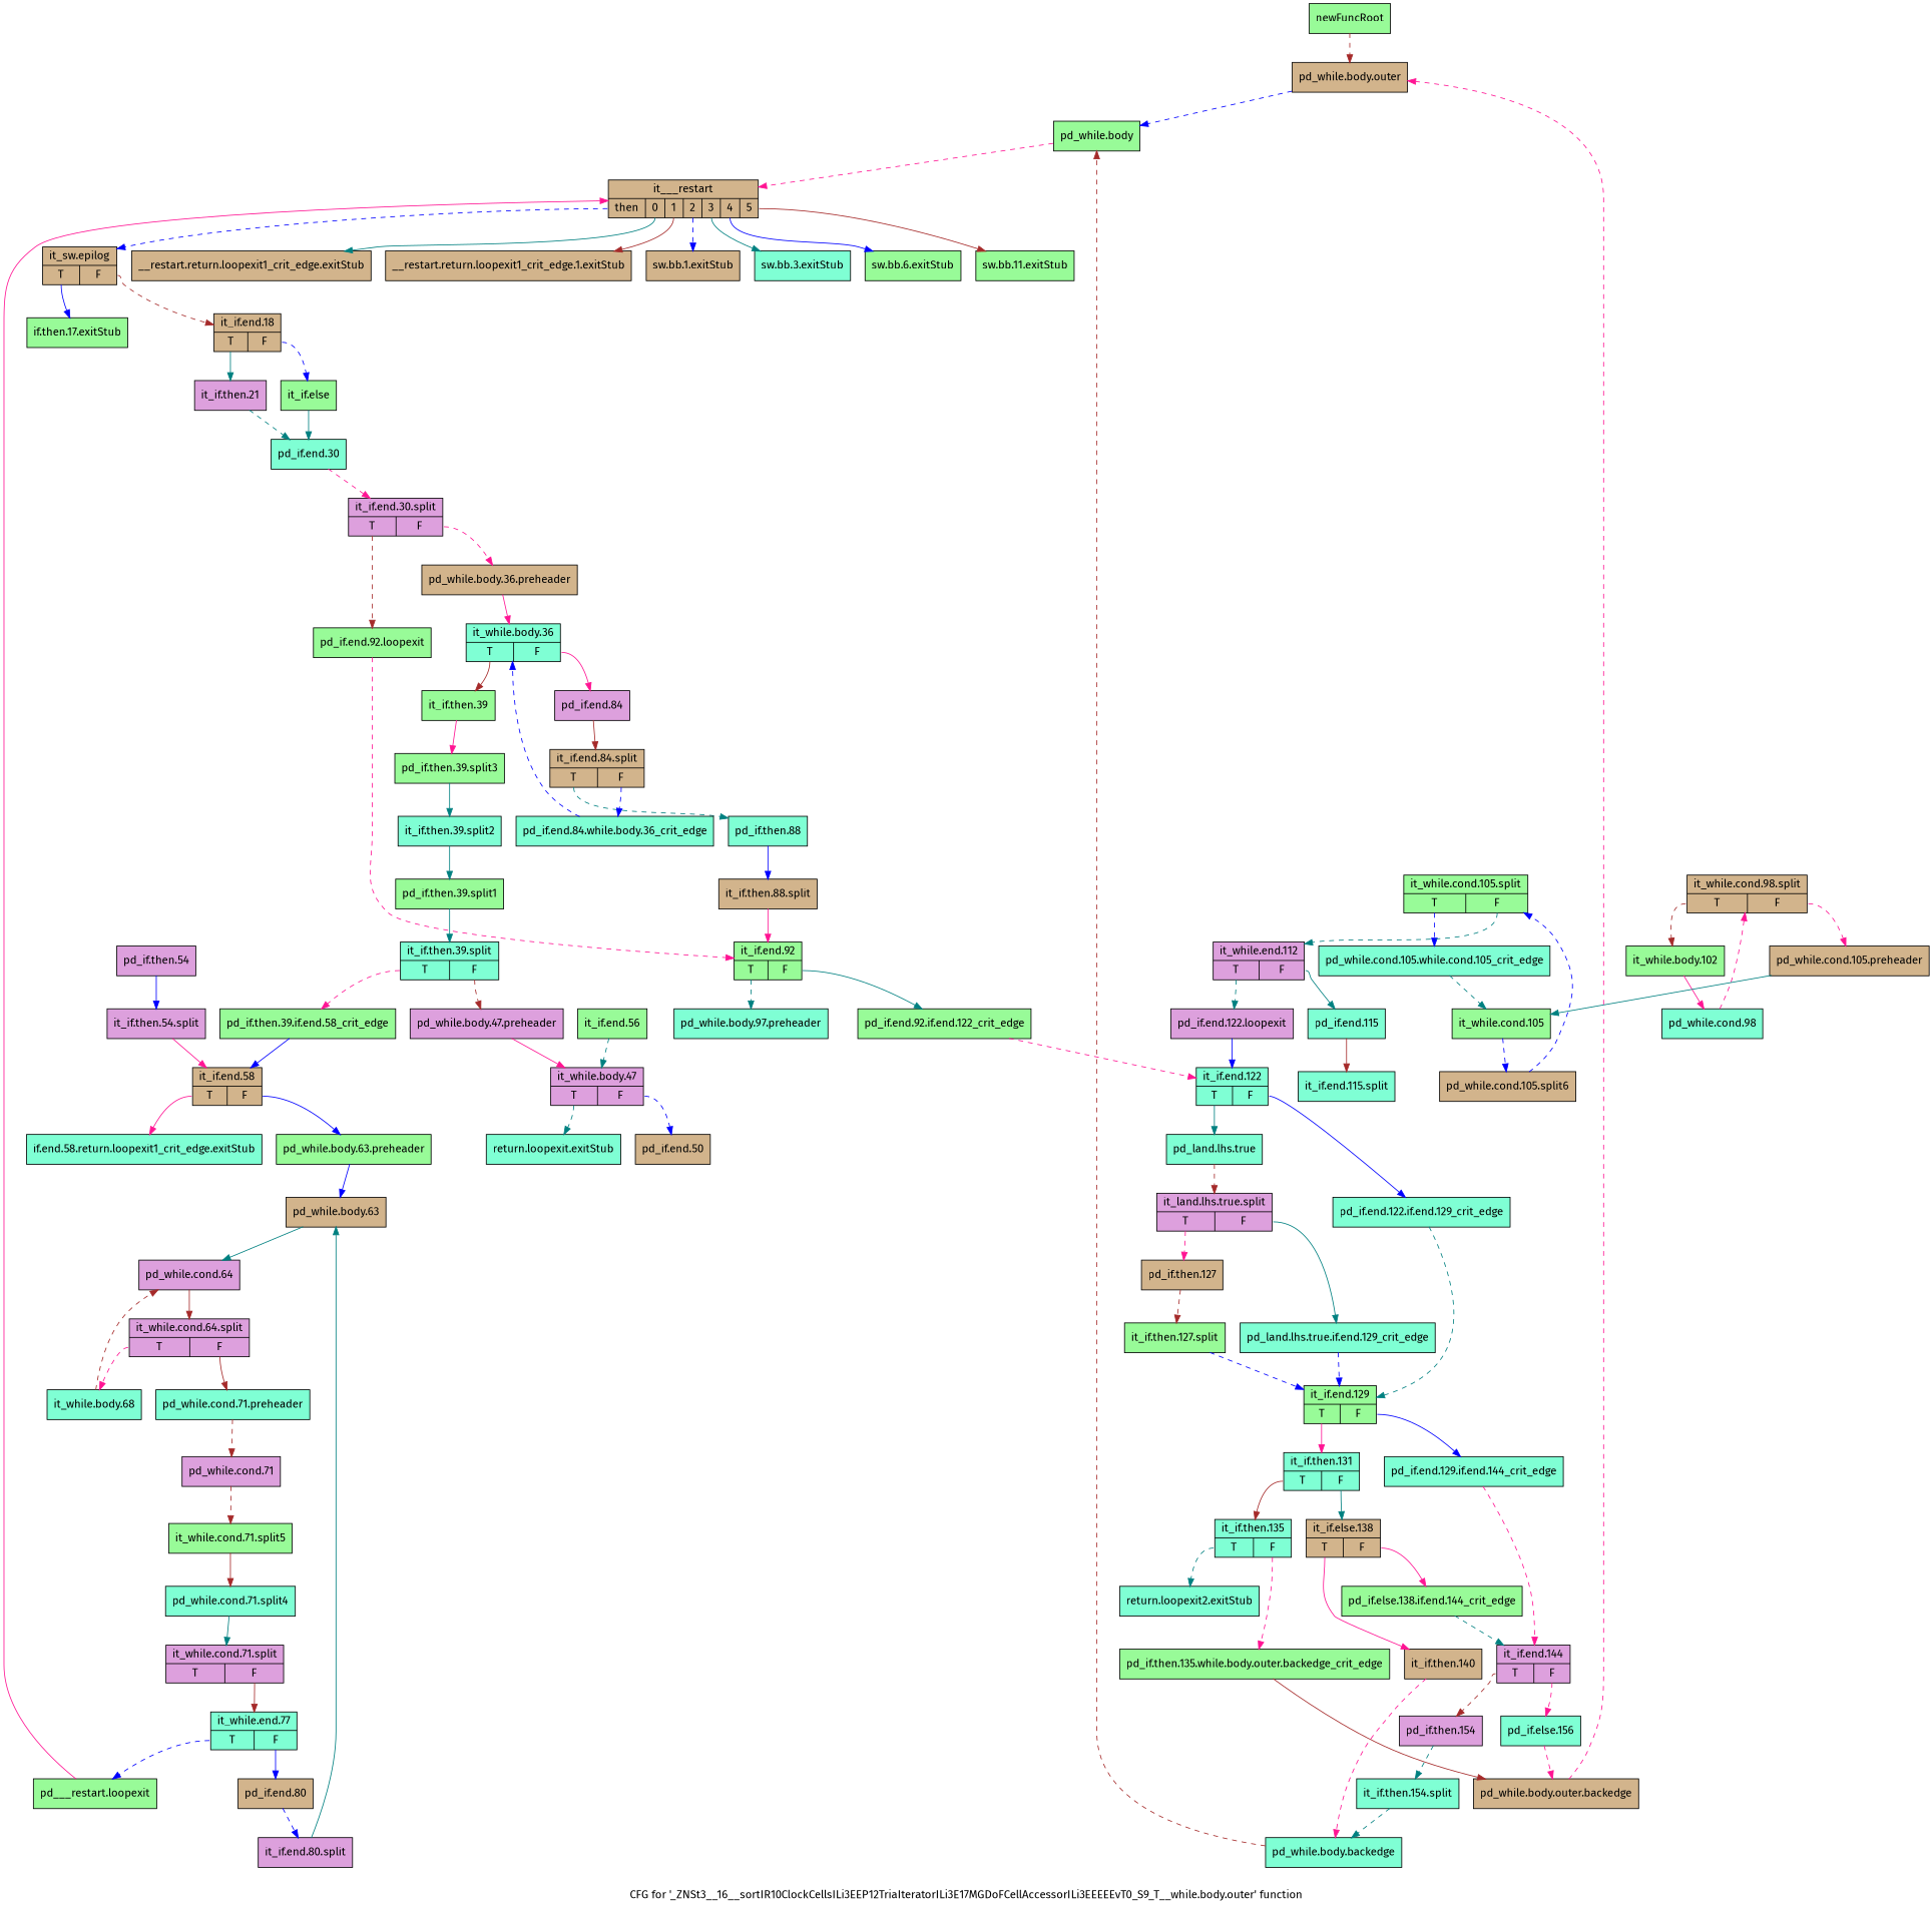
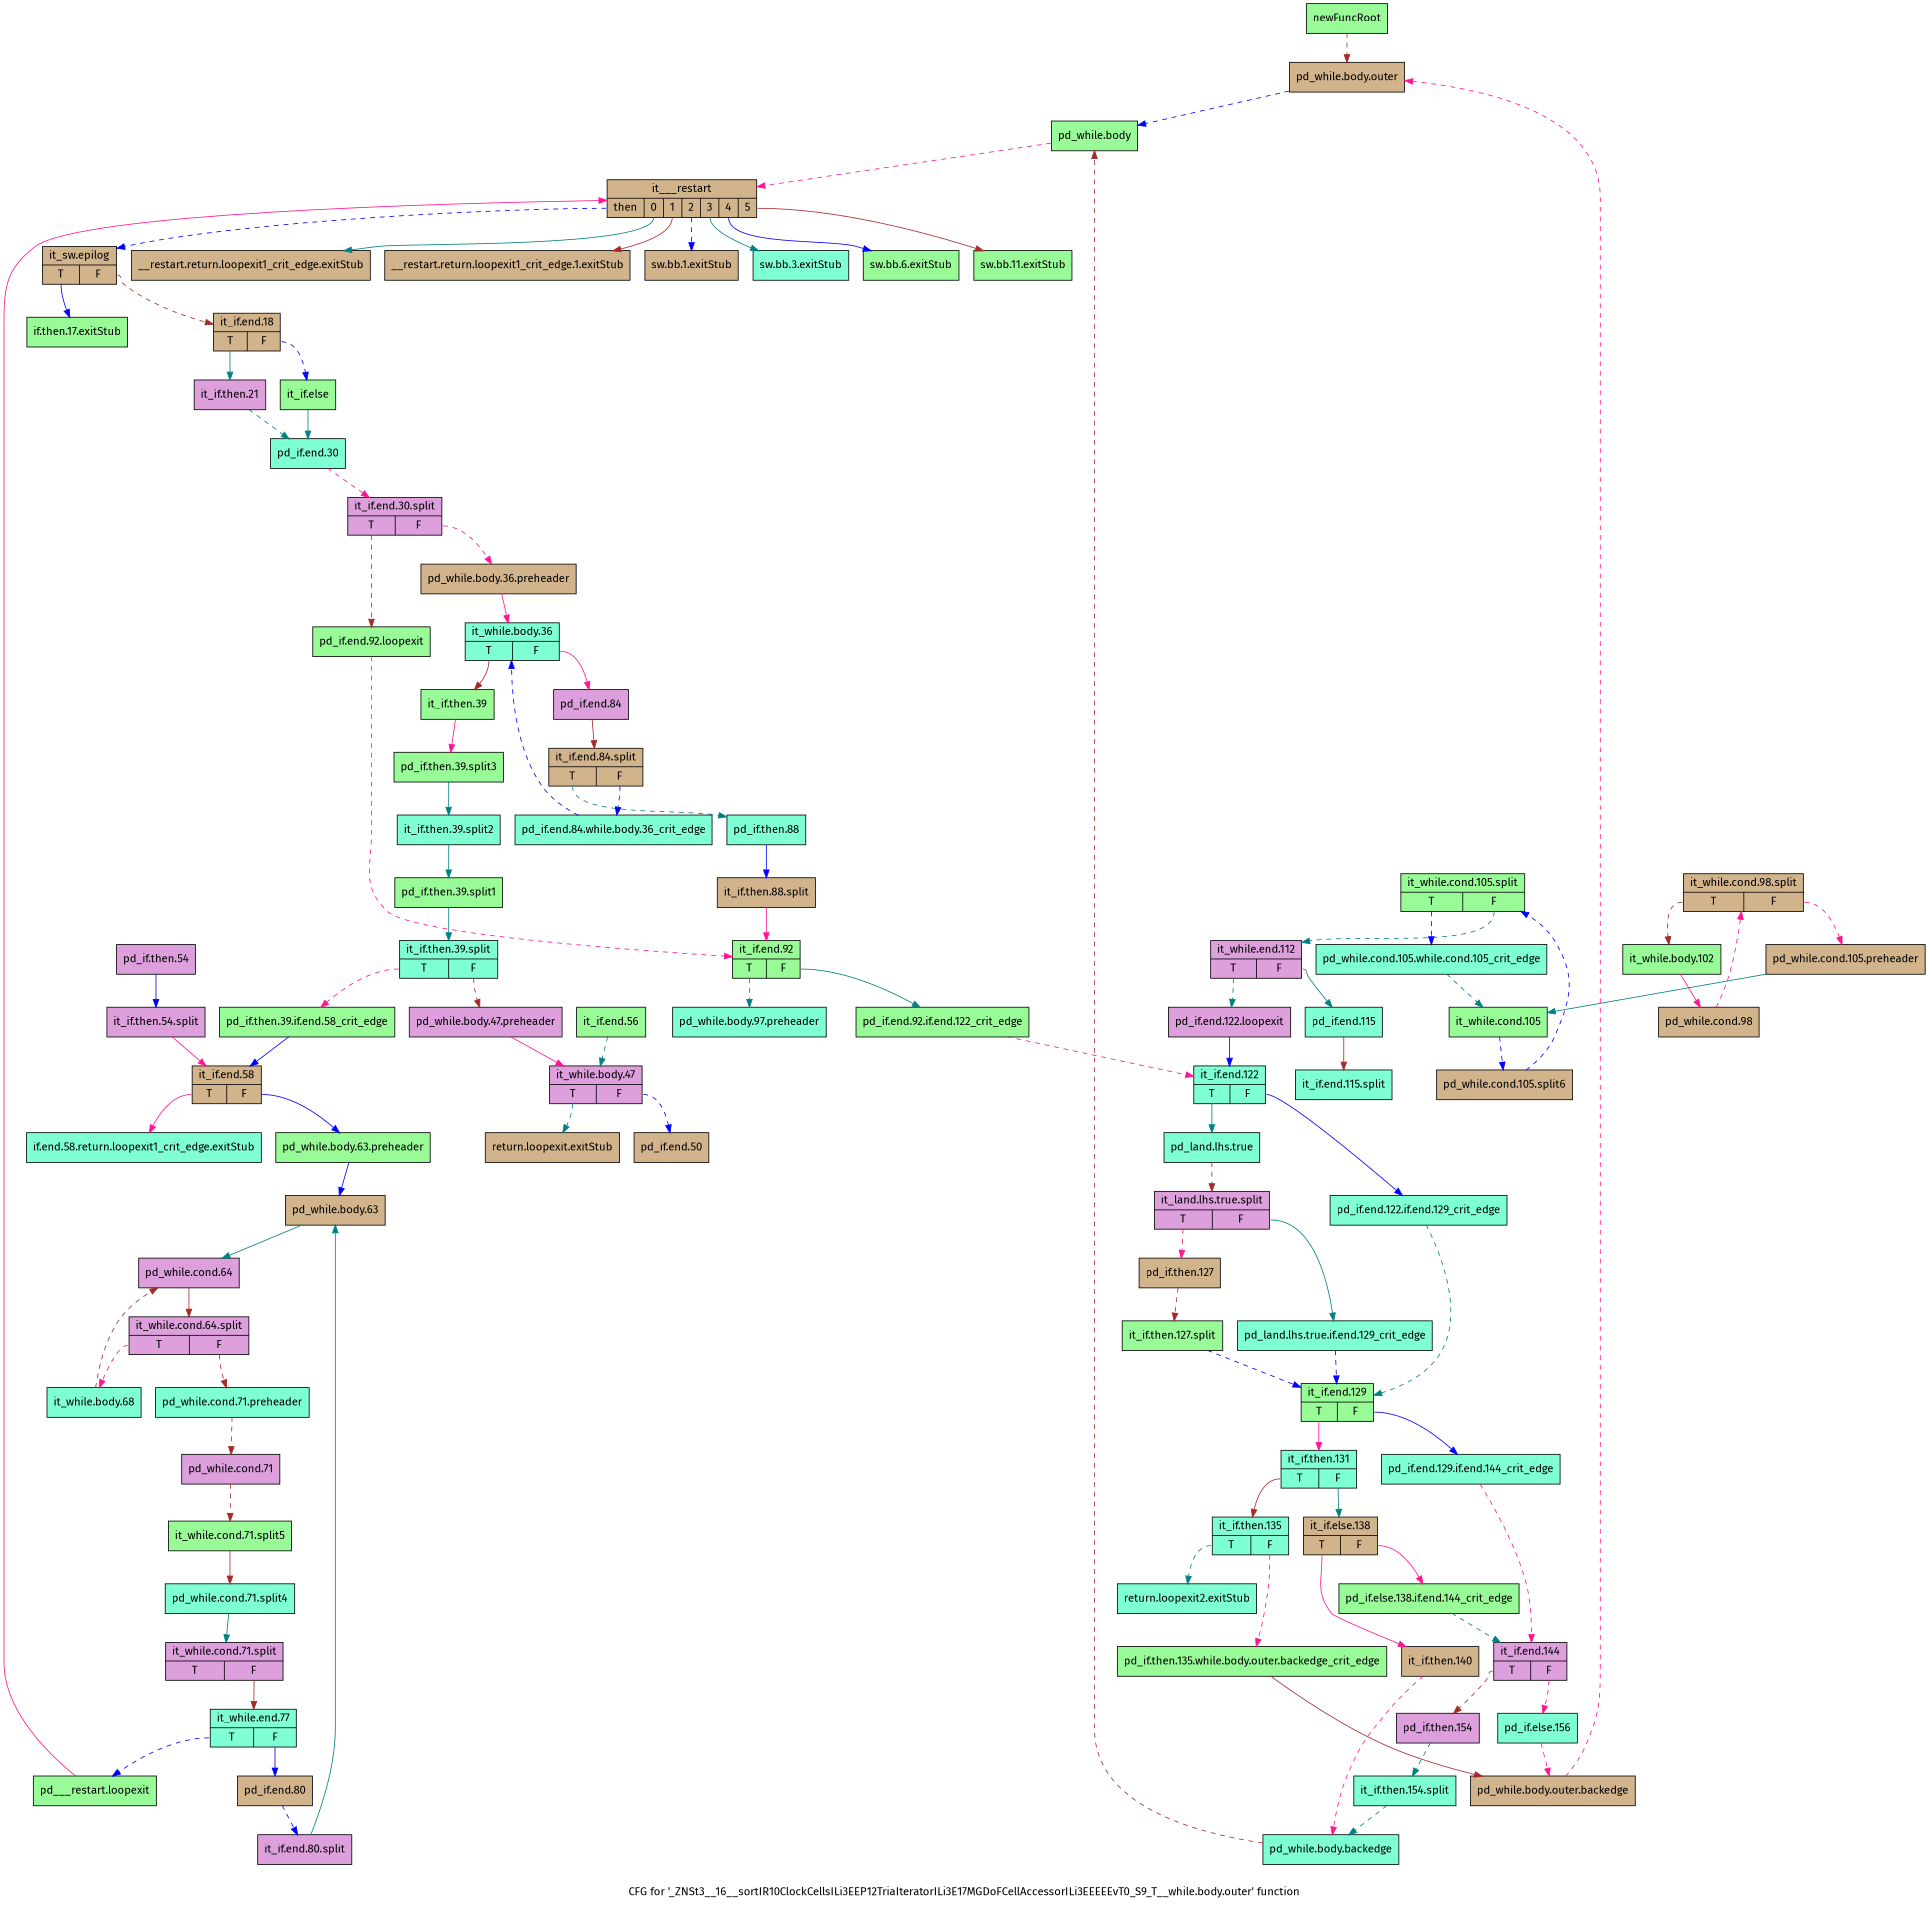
  digraph {
    fontname="Fira Sans"
    label="CFG for '_ZNSt3__16__sortIR10ClockCellsILi3EEP12TriaIteratorILi3E17MGDoFCellAccessorILi3EEEEEvT0_S9_T__while.body.outer' function"
    node [fillcolor=aquamarine fontname="Fira Sans" shape=record style=filled]
    edge [color=teal fontname="Fira Sans" style=dashed]
    n1 [fillcolor=palegreen label="{newFuncRoot}"]
    n2 [fillcolor=tan label="{pd_while.body.outer}"]
    n3 [fillcolor=palegreen label="{pd_while.body}"]
    n4 [fillcolor=tan label="{it___restart|{<s0>then|<s1>0|<s2>1|<s3>2|<s4>3|<s5>4|<s6>5}}"]
    n5 [fillcolor=tan label="{__restart.return.loopexit1_crit_edge.exitStub}"]
    n6 [fillcolor=tan label="{__restart.return.loopexit1_crit_edge.1.exitStub}"]
    n7 [fillcolor=tan label="{sw.bb.1.exitStub}"]
    n8 [label="{sw.bb.3.exitStub}"]
    n9 [fillcolor=palegreen label="{sw.bb.6.exitStub}"]
    n10 [fillcolor=palegreen label="{sw.bb.11.exitStub}"]
    n11 [fillcolor=palegreen label="{if.then.17.exitStub}"]
-   n12 [label="{return.loopexit.exitStub}"]
+   n12 [fillcolor=tan label="{return.loopexit.exitStub}"]
    n13 [label="{if.end.58.return.loopexit1_crit_edge.exitStub}"]
    n14 [label="{return.loopexit2.exitStub}"]
    n15 [fillcolor=tan label="{it_sw.epilog|{<s0>T|<s1>F}}"]
    n16 [fillcolor=tan label="{it_if.end.18|{<s0>T|<s1>F}}"]
    n17 [fillcolor=plum label="{it_if.then.21}"]
    n18 [fillcolor=palegreen label="{it_if.else}"]
    n19 [label="{pd_if.end.30}"]
    n20 [fillcolor=plum label="{it_if.end.30.split|{<s0>T|<s1>F}}"]
    n21 [fillcolor=palegreen label="{pd_if.end.92.loopexit}"]
    n22 [fillcolor=tan label="{pd_while.body.36.preheader}"]
    n23 [fillcolor=palegreen label="{it_if.end.92|{<s0>T|<s1>F}}"]
    n24 [label="{it_while.body.36|{<s0>T|<s1>F}}"]
    n25 [label="{pd_while.body.97.preheader}"]
    n26 [fillcolor=palegreen label="{pd_if.end.92.if.end.122_crit_edge}"]
    n27 [fillcolor=palegreen label="{it_if.then.39}"]
    n28 [fillcolor=plum label="{pd_if.end.84}"]
    n29 [fillcolor=palegreen label="{pd_if.then.39.split3}"]
    n30 [fillcolor=tan label="{it_if.end.84.split|{<s0>T|<s1>F}}"]
    n31 [label="{it_if.then.39.split2}"]
    n32 [label="{pd_if.then.88}"]
    n33 [label="{pd_if.end.84.while.body.36_crit_edge}"]
    n34 [fillcolor=tan label="{it_if.then.88.split}"]
    n35 [label="{it_if.end.122|{<s0>T|<s1>F}}"]
    n36 [fillcolor=palegreen label="{pd_if.then.39.split1}"]
    n37 [label="{it_if.then.39.split|{<s0>T|<s1>F}}"]
    n38 [fillcolor=palegreen label="{pd_if.then.39.if.end.58_crit_edge}"]
    n39 [fillcolor=plum label="{pd_while.body.47.preheader}"]
    n40 [fillcolor=tan label="{it_if.end.58|{<s0>T|<s1>F}}"]
    n41 [fillcolor=plum label="{it_while.body.47|{<s0>T|<s1>F}}"]
    n42 [fillcolor=palegreen label="{pd_while.body.63.preheader}"]
    n43 [fillcolor=tan label="{pd_if.end.50}"]
    n44 [fillcolor=plum label="{pd_if.then.54}"]
    n45 [fillcolor=plum label="{it_if.then.54.split}"]
    n46 [fillcolor=palegreen label="{it_if.end.56}"]
    n47 [fillcolor=tan label="{pd_while.body.63}"]
    n48 [fillcolor=plum label="{pd_while.cond.64}"]
    n49 [fillcolor=plum label="{it_while.cond.64.split|{<s0>T|<s1>F}}"]
    n50 [label="{it_while.body.68}"]
    n51 [label="{pd_while.cond.71.preheader}"]
    n52 [fillcolor=plum label="{pd_while.cond.71}"]
    n53 [fillcolor=palegreen label="{it_while.cond.71.split5}"]
    n54 [label="{pd_while.cond.71.split4}"]
    n55 [fillcolor=plum label="{it_while.cond.71.split|{<s0>T|<s1>F}}"]
    n56 [label="{it_while.end.77|{<s0>T|<s1>F}}"]
    n57 [fillcolor=palegreen label="{pd___restart.loopexit}"]
    n58 [fillcolor=tan label="{pd_if.end.80}"]
    n59 [fillcolor=plum label="{it_if.end.80.split}"]
    n60 [label="{pd_land.lhs.true}"]
    n61 [label="{pd_if.end.122.if.end.129_crit_edge}"]
    n62 [fillcolor=plum label="{it_land.lhs.true.split|{<s0>T|<s1>F}}"]
    n63 [fillcolor=palegreen label="{it_if.end.129|{<s0>T|<s1>F}}"]
-   n64 [label="{pd_while.cond.98}"]
+   n64 [fillcolor=tan label="{pd_while.cond.98}"]
    n65 [fillcolor=tan label="{it_while.cond.98.split|{<s0>T|<s1>F}}"]
    n66 [fillcolor=palegreen label="{it_while.body.102}"]
    n67 [fillcolor=tan label="{pd_while.cond.105.preheader}"]
    n68 [fillcolor=palegreen label="{it_while.cond.105}"]
    n69 [fillcolor=tan label="{pd_while.cond.105.split6}"]
    n70 [fillcolor=palegreen label="{it_while.cond.105.split|{<s0>T|<s1>F}}"]
    n71 [label="{pd_while.cond.105.while.cond.105_crit_edge}"]
    n72 [fillcolor=plum label="{it_while.end.112|{<s0>T|<s1>F}}"]
    n73 [fillcolor=plum label="{pd_if.end.122.loopexit}"]
    n74 [label="{pd_if.end.115}"]
    n75 [label="{it_if.end.115.split}"]
    n76 [fillcolor=tan label="{pd_if.then.127}"]
    n77 [label="{pd_land.lhs.true.if.end.129_crit_edge}"]
    n78 [label="{it_if.then.131|{<s0>T|<s1>F}}"]
    n79 [label="{pd_if.end.129.if.end.144_crit_edge}"]
    n80 [label="{it_if.then.135|{<s0>T|<s1>F}}"]
    n81 [fillcolor=tan label="{it_if.else.138|{<s0>T|<s1>F}}"]
    n82 [fillcolor=plum label="{it_if.end.144|{<s0>T|<s1>F}}"]
    n83 [fillcolor=palegreen label="{it_if.then.127.split}"]
    n84 [fillcolor=palegreen label="{pd_if.then.135.while.body.outer.backedge_crit_edge}"]
    n85 [fillcolor=tan label="{it_if.then.140}"]
    n86 [fillcolor=palegreen label="{pd_if.else.138.if.end.144_crit_edge}"]
    n87 [fillcolor=plum label="{pd_if.then.154}"]
    n88 [label="{pd_if.else.156}"]
    n89 [label="{it_if.then.154.split}"]
    n90 [fillcolor=tan label="{pd_while.body.outer.backedge}"]
    n91 [label="{pd_while.body.backedge}"]
    n1 -> n2 [color=brown]
    n2 -> n3 [color=blue]
    n3 -> n4 [color=deeppink]
    n4 -> n5 [style=solid tailport=s1]
    n4 -> n6 [color=brown style=solid tailport=s2]
    n4 -> n7 [color=blue tailport=s3]
    n4 -> n8 [style=solid tailport=s4]
    n4 -> n9 [color=blue style=solid tailport=s5]
    n4 -> n10 [color=brown style=solid tailport=s6]
    n4 -> n15 [color=blue tailport=s0]
    n15 -> n11 [color=blue style=solid tailport=s0]
    n15 -> n16 [color=brown tailport=s1]
    n16 -> n17 [style=solid tailport=s0]
    n16 -> n18 [color=blue tailport=s1]
    n17 -> n19
    n18 -> n19 [style=solid]
    n19 -> n20 [color=deeppink]
    n20 -> n21 [color=brown tailport=s0]
    n20 -> n22 [color=deeppink tailport=s1]
    n21 -> n23 [color=deeppink]
    n22 -> n24 [color=deeppink style=solid]
    n23 -> n25 [tailport=s0]
    n23 -> n26 [style=solid tailport=s1]
    n24 -> n27 [color=brown style=solid tailport=s0]
    n24 -> n28 [color=deeppink style=solid tailport=s1]
    n26 -> n35 [color=deeppink]
    n27 -> n29 [color=deeppink style=solid]
    n28 -> n30 [color=brown style=solid]
    n29 -> n31 [style=solid]
    n30 -> n32 [tailport=s0]
    n30 -> n33 [color=blue tailport=s1]
    n31 -> n36 [style=solid]
    n32 -> n34 [color=blue style=solid]
    n33 -> n24 [color=blue]
    n34 -> n23 [color=deeppink style=solid]
    n35 -> n60 [style=solid tailport=s0]
    n35 -> n61 [color=blue style=solid tailport=s1]
    n36 -> n37 [style=solid]
    n37 -> n38 [color=deeppink tailport=s0]
    n37 -> n39 [color=brown tailport=s1]
    n38 -> n40 [color=blue style=solid]
    n39 -> n41 [color=deeppink style=solid]
    n40 -> n13 [color=deeppink style=solid tailport=s0]
    n40 -> n42 [color=blue style=solid tailport=s1]
    n41 -> n12 [tailport=s0]
    n41 -> n43 [color=blue tailport=s1]
    n42 -> n47 [color=blue style=solid]
    n44 -> n45 [color=blue style=solid]
    n45 -> n40 [color=deeppink style=solid]
    n46 -> n41
    n47 -> n48 [style=solid]
    n48 -> n49 [color=brown style=solid]
    n49 -> n50 [color=deeppink tailport=s0]
-   n49 -> n51 [color=brown style=solid tailport=s1]
+   n49 -> n51 [color=brown tailport=s1]
    n50 -> n48 [color=brown]
    n51 -> n52 [color=brown]
    n52 -> n53 [color=brown]
    n53 -> n54 [color=brown style=solid]
    n54 -> n55 [style=solid]
    n55 -> n56 [color=brown style=solid tailport=s1]
    n56 -> n57 [color=blue tailport=s0]
    n56 -> n58 [color=blue style=solid tailport=s1]
    n57 -> n4 [color=deeppink style=solid]
    n58 -> n59 [color=blue]
    n59 -> n47 [style=solid]
    n60 -> n62 [color=brown]
    n61 -> n63
    n62 -> n76 [color=deeppink tailport=s0]
    n62 -> n77 [style=solid tailport=s1]
    n63 -> n78 [color=deeppink style=solid tailport=s0]
    n63 -> n79 [color=blue style=solid tailport=s1]
    n64 -> n65 [color=deeppink]
    n65 -> n66 [color=brown tailport=s0]
    n65 -> n67 [color=deeppink tailport=s1]
    n66 -> n64 [color=deeppink style=solid]
    n67 -> n68 [style=solid]
    n68 -> n69 [color=blue]
    n69 -> n70 [color=blue]
    n70 -> n71 [color=blue tailport=s0]
    n70 -> n72 [tailport=s1]
    n71 -> n68
    n72 -> n73 [tailport=s0]
    n72 -> n74 [style=solid tailport=s1]
    n73 -> n35 [color=blue style=solid]
    n74 -> n75 [color=brown style=solid]
    n76 -> n83 [color=brown]
    n77 -> n63 [color=blue]
    n78 -> n80 [color=brown style=solid tailport=s0]
    n78 -> n81 [style=solid tailport=s1]
    n79 -> n82 [color=deeppink]
    n80 -> n14 [tailport=s0]
    n80 -> n84 [color=deeppink tailport=s1]
    n81 -> n85 [color=deeppink style=solid tailport=s0]
    n81 -> n86 [color=deeppink style=solid tailport=s1]
    n82 -> n87 [color=brown tailport=s0]
    n82 -> n88 [color=deeppink tailport=s1]
    n83 -> n63 [color=blue]
    n84 -> n90 [color=brown style=solid]
    n85 -> n91 [color=deeppink]
    n86 -> n82
    n87 -> n89
    n88 -> n90 [color=deeppink]
    n89 -> n91
    n90 -> n2 [color=deeppink]
    n91 -> n3 [color=brown]
  }
